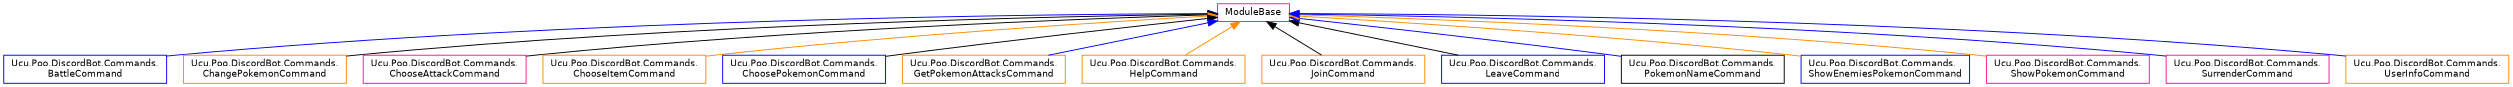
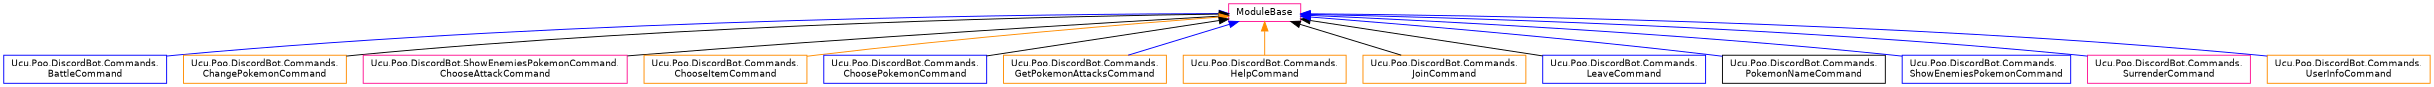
  digraph {
    rankdir=TB
    node [color=darkorange fillcolor=white fontname=Helvetica fontsize=10 shape=box style=filled]
    edge [color=blue dir=back fontname=Helvetica fontsize=10 labelfontname=Helvetica labelfontsize=10 style=solid]
    n1 [color=deeppink height=0.2 label=ModuleBase width=0.4]
    n2 [color=blue height=0.2 label="Ucu.Poo.DiscordBot.Commands.\lBattleCommand" width=0.4]
    n3 [height=0.2 label="Ucu.Poo.DiscordBot.Commands.\lChangePokemonCommand" width=0.4]
-   n4 [color=deeppink height=0.2 label="Ucu.Poo.DiscordBot.Commands.\lChooseAttackCommand" width=0.4]
+   n4 [color=deeppink height=0.2 label="Ucu.Poo.DiscordBot.ShowEnemiesPokemonCommand.\lChooseAttackCommand" width=0.4]
    n5 [height=0.2 label="Ucu.Poo.DiscordBot.Commands.\lChooseItemCommand" width=0.4]
    n6 [color=blue height=0.2 label="Ucu.Poo.DiscordBot.Commands.\lChoosePokemonCommand" width=0.4]
    n7 [height=0.2 label="Ucu.Poo.DiscordBot.Commands.\lGetPokemonAttacksCommand" width=0.4]
    n8 [height=0.2 label="Ucu.Poo.DiscordBot.Commands.\lHelpCommand" width=0.4]
    n9 [height=0.2 label="Ucu.Poo.DiscordBot.Commands.\lJoinCommand" width=0.4]
    n10 [color=blue height=0.2 label="Ucu.Poo.DiscordBot.Commands.\lLeaveCommand" width=0.4]
    n11 [color=black height=0.2 label="Ucu.Poo.DiscordBot.Commands.\lPokemonNameCommand" width=0.4]
    n12 [color=blue height=0.2 label="Ucu.Poo.DiscordBot.Commands.\lShowEnemiesPokemonCommand" width=0.4]
-   n13 [color=deeppink height=0.2 label="Ucu.Poo.DiscordBot.Commands.\lShowPokemonCommand" width=0.4]
    n14 [color=deeppink height=0.2 label="Ucu.Poo.DiscordBot.Commands.\lSurrenderCommand" width=0.4]
    n15 [height=0.2 label="Ucu.Poo.DiscordBot.Commands.\lUserInfoCommand" width=0.4]
    n1 -> n2
    n1 -> n3 [color=black]
    n1 -> n4 [color=black]
    n1 -> n5 [color=darkorange]
    n1 -> n6 [color=black]
    n1 -> n7
    n1 -> n8 [color=darkorange]
    n1 -> n9 [color=black]
    n1 -> n10 [color=black]
    n1 -> n11
-   n1 -> n12 [color=darkorange]
-   n1 -> n13 [color=darkorange]
+   n1 -> n12
    n1 -> n14
    n1 -> n15
  }
